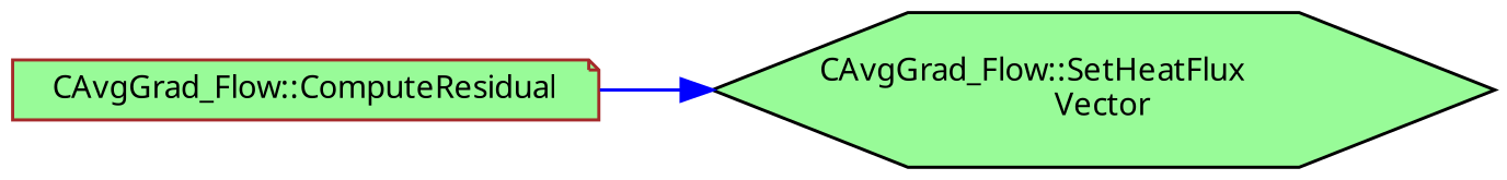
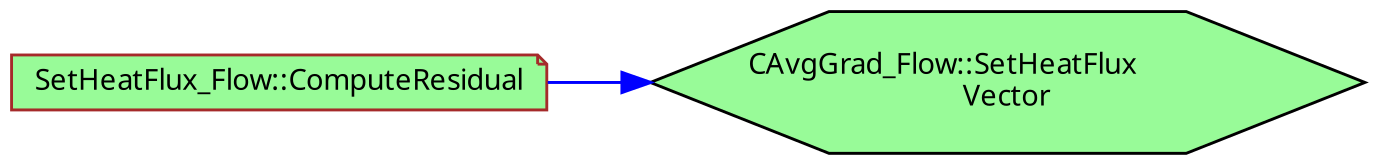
  digraph {
    rankdir=RL
    fontname="Noto Sans"
    node [fillcolor=palegreen fontname="Noto Sans" fontsize=10 style=filled]
    n1 [color=black fontcolor=black height=0.2 label="CAvgGrad_Flow::SetHeatFlux\lVector" shape=hexagon width=0.4]
-   n2 [color=brown height=0.2 label="CAvgGrad_Flow::ComputeResidual" shape=note width=0.4]
+   n2 [color=brown height=0.2 label="SetHeatFlux_Flow::ComputeResidual" shape=note width=0.4]
    n1 -> n2 [color=blue dir=back fontname="Noto Sans" fontsize=10 labelfontname=Helvetica labelfontsize=10 style=solid]
  }
